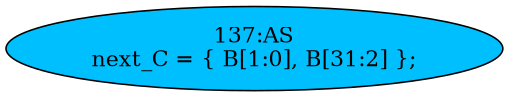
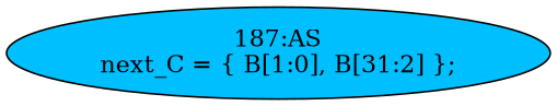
  strict digraph {
-   n1 [ast="<pyverilog.vparser.ast.Assign object at 0x7f56feddf510>" def_var="['next_C']" fillcolor=deepskyblue label="137:AS\nnext_C = { B[1:0], B[31:2] };" statements="[]" style=filled typ=Assign use_var="['B', 'B']"]
+   n1 [ast="<pyverilog.vparser.ast.Assign object at 0x7f56feddf510>" def_var="['next_C']" fillcolor=deepskyblue label="187:AS\nnext_C = { B[1:0], B[31:2] };" statements="[]" style=filled typ=Assign use_var="['B', 'B']"]
  }
